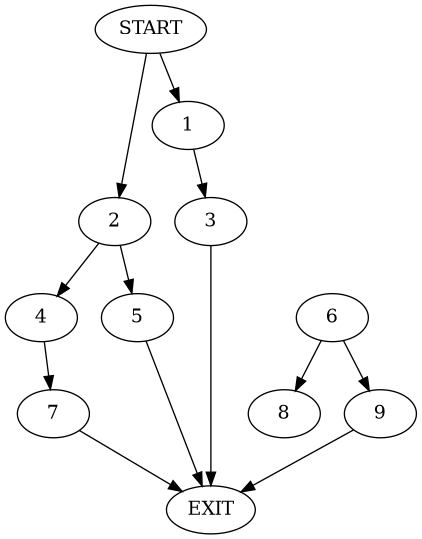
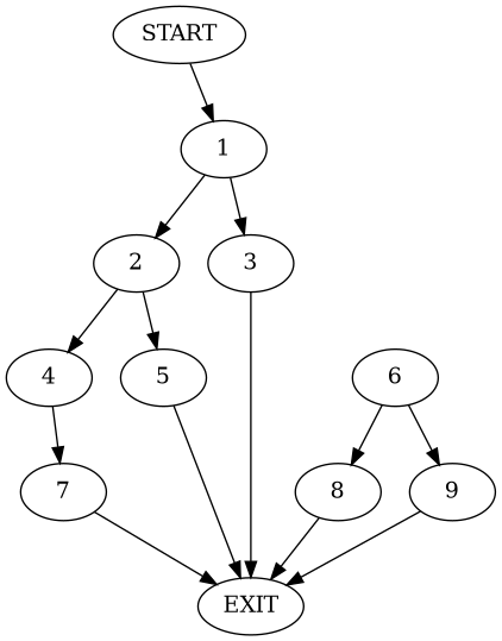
  digraph {
    n1 [label=START]
    1
    2
    3
    n5 [label=EXIT]
    4
    5
    7
    6
    8
    9
    n1 -> 1
-   n1 -> 2
+   1 -> 2
    1 -> 3
    2 -> 4
    2 -> 5
    3 -> n5
    4 -> 7
    5 -> n5
    7 -> n5
    6 -> 8
    6 -> 9
+   8 -> n5
    9 -> n5
  }
